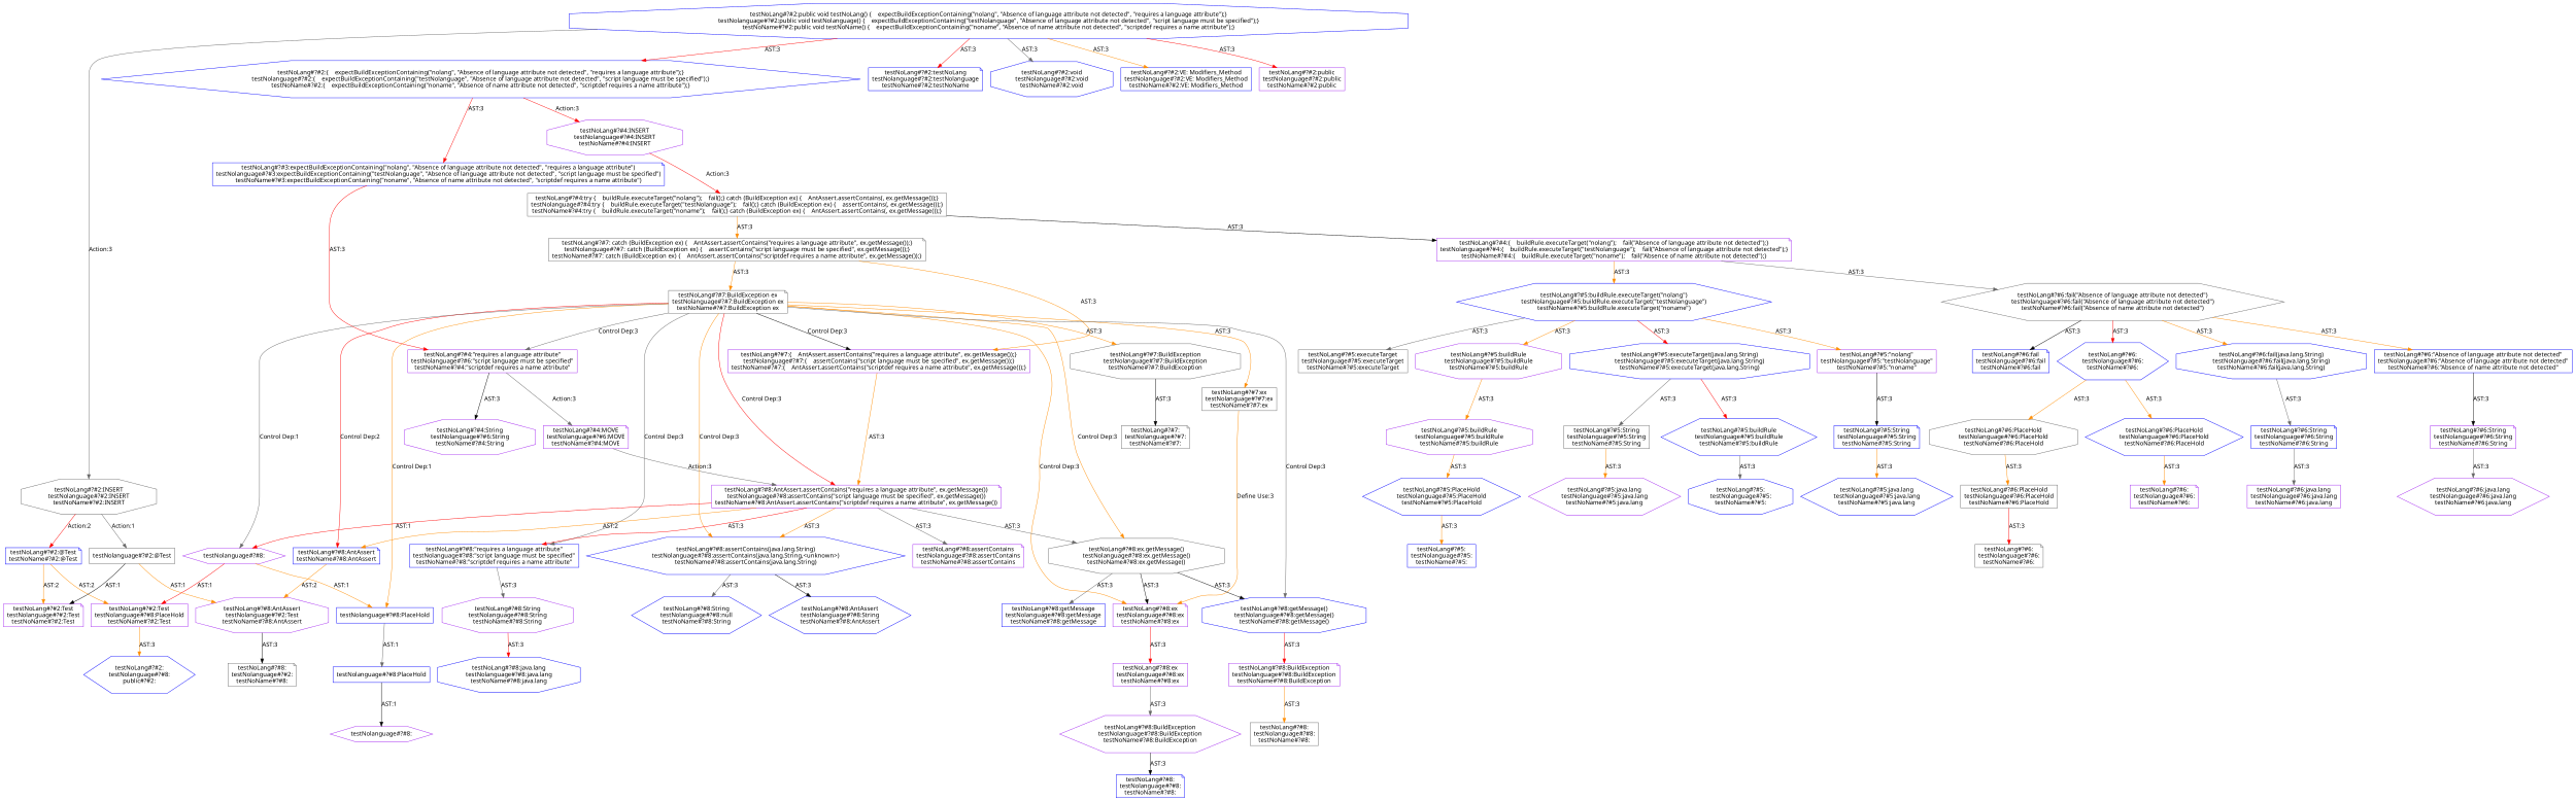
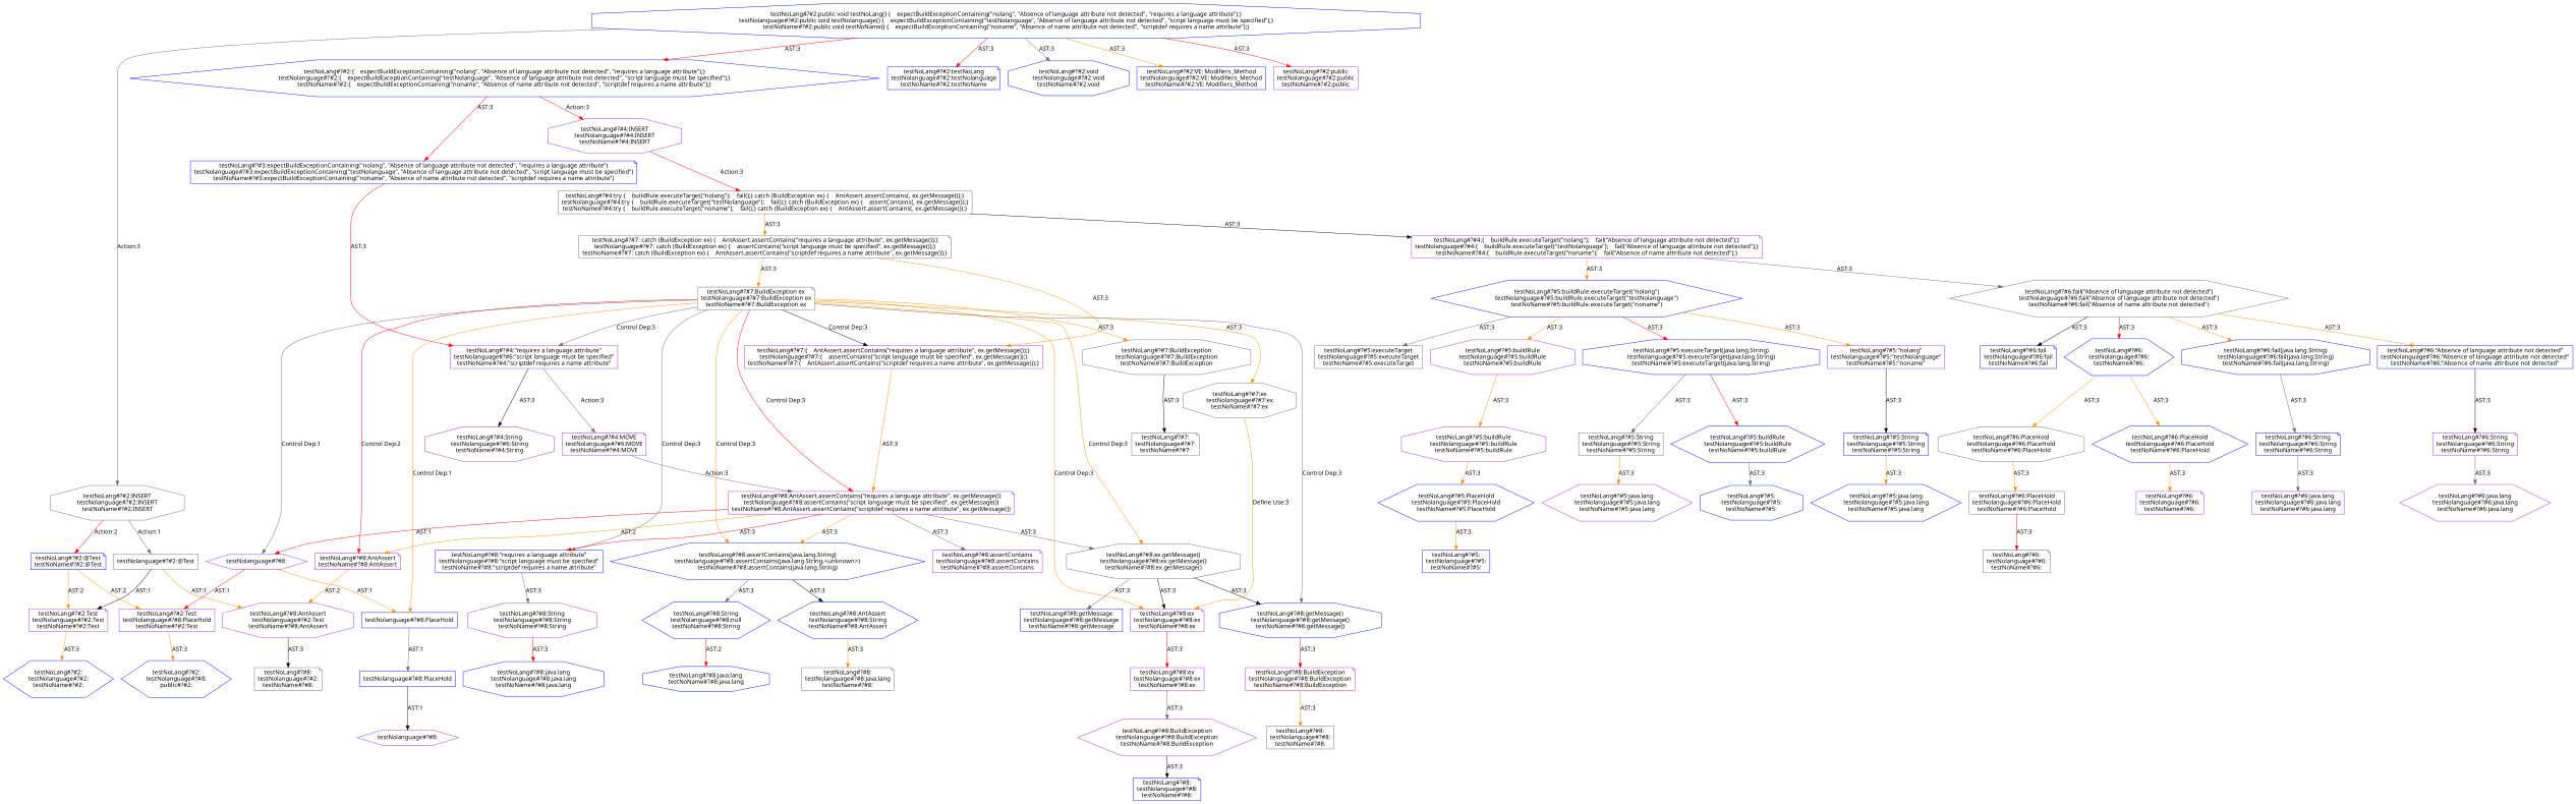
  digraph {
    fontname="Noto Sans"
    node [color=blue fontname="Noto Sans" shape=note]
    edge [color=darkorange fontname="Noto Sans"]
    n1 [color=gray40 label="testNoLang#?#2:INSERT\ntestNolanguage#?#2:INSERT\ntestNoName#?#2:INSERT" shape=octagon]
    n2 [label="testNoLang#?#2:@Test\ntestNoName#?#2:@Test"]
    n3 [color=gray40 label="testNolanguage#?#2:@Test" shape=box]
    n4 [color=purple label="testNoLang#?#2:Test\ntestNolanguage#?#2:Test\ntestNoName#?#2:Test"]
    n5 [color=purple label="testNoLang#?#2:Test\ntestNolanguage#?#8:PlaceHold\ntestNoName#?#2:Test" shape=box]
    n6 [color=purple label="testNoLang#?#8:AntAssert\ntestNolanguage#?#2:Test\ntestNoName#?#8:AntAssert" shape=octagon]
    n7 [label="testNoLang#?#2:public void testNoLang() \{    expectBuildExceptionContaining(\"nolang\", \"Absence of language attribute not detected\", \"requires a language attribute\");\}\ntestNolanguage#?#2:public void testNolanguage() \{    expectBuildExceptionContaining(\"testNolanguage\", \"Absence of language attribute not detected\", \"script language must be specified\");\}\ntestNoName#?#2:public void testNoName() \{    expectBuildExceptionContaining(\"noname\", \"Absence of name attribute not detected\", \"scriptdef requires a name attribute\");\}" shape=octagon]
    n8 [label="testNoLang#?#2:testNoLang\ntestNolanguage#?#2:testNolanguage\ntestNoName#?#2:testNoName"]
    n9 [label="testNoLang#?#2:void\ntestNolanguage#?#2:void\ntestNoName#?#2:void" shape=octagon]
    n10 [label="testNoLang#?#2:\{    expectBuildExceptionContaining(\"nolang\", \"Absence of language attribute not detected\", \"requires a language attribute\");\}\ntestNolanguage#?#2:\{    expectBuildExceptionContaining(\"testNolanguage\", \"Absence of language attribute not detected\", \"script language must be specified\");\}\ntestNoName#?#2:\{    expectBuildExceptionContaining(\"noname\", \"Absence of name attribute not detected\", \"scriptdef requires a name attribute\");\}" shape=hexagon]
    n11 [label="testNoLang#?#2:VE: Modifiers_Method\ntestNolanguage#?#2:VE: Modifiers_Method\ntestNoName#?#2:VE: Modifiers_Method" shape=box]
    n12 [color=purple label="testNoLang#?#2:public\ntestNolanguage#?#2:public\ntestNoName#?#2:public" shape=box]
    n13 [label="testNoLang#?#3:expectBuildExceptionContaining(\"nolang\", \"Absence of language attribute not detected\", \"requires a language attribute\")\ntestNolanguage#?#3:expectBuildExceptionContaining(\"testNolanguage\", \"Absence of language attribute not detected\", \"script language must be specified\")\ntestNoName#?#3:expectBuildExceptionContaining(\"noname\", \"Absence of name attribute not detected\", \"scriptdef requires a name attribute\")"]
    n14 [color=purple label="testNoLang#?#4:INSERT\ntestNolanguage#?#4:INSERT\ntestNoName#?#4:INSERT" shape=octagon]
    n15 [color=purple label="testNoLang#?#4:\"requires a language attribute\"\ntestNolanguage#?#6:\"script language must be specified\"\ntestNoName#?#4:\"scriptdef requires a name attribute\"" shape=box]
    n16 [color=gray40 label="testNoLang#?#4:try \{    buildRule.executeTarget(\"nolang\");    fail();\} catch (BuildException ex) \{    AntAssert.assertContains(, ex.getMessage());\}\ntestNolanguage#?#4:try \{    buildRule.executeTarget(\"testNolanguage\");    fail();\} catch (BuildException ex) \{    assertContains(, ex.getMessage());\}\ntestNoName#?#4:try \{    buildRule.executeTarget(\"noname\");    fail();\} catch (BuildException ex) \{    AntAssert.assertContains(, ex.getMessage());\}" shape=box]
    n17 [color=purple label="testNoLang#?#4:String\ntestNolanguage#?#6:String\ntestNoName#?#4:String" shape=octagon]
    n18 [color=purple label="testNoLang#?#4:MOVE\ntestNolanguage#?#6:MOVE\ntestNoName#?#4:MOVE"]
    n19 [color=purple label="testNoLang#?#4:\{    buildRule.executeTarget(\"nolang\");    fail(\"Absence of language attribute not detected\");\}\ntestNolanguage#?#4:\{    buildRule.executeTarget(\"testNolanguage\");    fail(\"Absence of language attribute not detected\");\}\ntestNoName#?#4:\{    buildRule.executeTarget(\"noname\");    fail(\"Absence of name attribute not detected\");\}"]
    n20 [color=gray40 label="testNoLang#?#7: catch (BuildException ex) \{    AntAssert.assertContains(\"requires a language attribute\", ex.getMessage());\}\ntestNolanguage#?#7: catch (BuildException ex) \{    assertContains(\"script language must be specified\", ex.getMessage());\}\ntestNoName#?#7: catch (BuildException ex) \{    AntAssert.assertContains(\"scriptdef requires a name attribute\", ex.getMessage());\}"]
    n21 [label="testNoLang#?#5:buildRule.executeTarget(\"nolang\")\ntestNolanguage#?#5:buildRule.executeTarget(\"testNolanguage\")\ntestNoName#?#5:buildRule.executeTarget(\"noname\")" shape=hexagon]
    n22 [color=gray40 label="testNoLang#?#6:fail(\"Absence of language attribute not detected\")\ntestNolanguage#?#6:fail(\"Absence of language attribute not detected\")\ntestNoName#?#6:fail(\"Absence of name attribute not detected\")" shape=hexagon]
    n23 [color=gray40 label="testNoLang#?#7:BuildException ex\ntestNolanguage#?#7:BuildException ex\ntestNoName#?#7:BuildException ex"]
    n24 [color=purple label="testNoLang#?#7:\{    AntAssert.assertContains(\"requires a language attribute\", ex.getMessage());\}\ntestNolanguage#?#7:\{    assertContains(\"script language must be specified\", ex.getMessage());\}\ntestNoName#?#7:\{    AntAssert.assertContains(\"scriptdef requires a name attribute\", ex.getMessage());\}" shape=box]
    n25 [color=gray40 label="testNoLang#?#5:executeTarget\ntestNolanguage#?#5:executeTarget\ntestNoName#?#5:executeTarget" shape=box]
    n26 [color=purple label="testNoLang#?#5:buildRule\ntestNolanguage#?#5:buildRule\ntestNoName#?#5:buildRule" shape=octagon]
    n27 [label="testNoLang#?#5:executeTarget(java.lang.String)\ntestNolanguage#?#5:executeTarget(java.lang.String)\ntestNoName#?#5:executeTarget(java.lang.String)" shape=octagon]
    n28 [color=purple label="testNoLang#?#5:\"nolang\"\ntestNolanguage#?#5:\"testNolanguage\"\ntestNoName#?#5:\"noname\"" shape=box]
    n29 [label="testNoLang#?#6:fail\ntestNolanguage#?#6:fail\ntestNoName#?#6:fail"]
    n30 [label="testNoLang#?#6:\ntestNolanguage#?#6:\ntestNoName#?#6:" shape=hexagon]
    n31 [label="testNoLang#?#6:fail(java.lang.String)\ntestNolanguage#?#6:fail(java.lang.String)\ntestNoName#?#6:fail(java.lang.String)" shape=octagon]
    n32 [label="testNoLang#?#6:\"Absence of language attribute not detected\"\ntestNolanguage#?#6:\"Absence of language attribute not detected\"\ntestNoName#?#6:\"Absence of name attribute not detected\"" shape=box]
    n33 [color=purple label="testNoLang#?#5:buildRule\ntestNolanguage#?#5:buildRule\ntestNoName#?#5:buildRule" shape=octagon]
    n34 [label="testNoLang#?#5:buildRule\ntestNolanguage#?#5:buildRule\ntestNoName#?#5:buildRule" shape=hexagon]
    n35 [color=gray40 label="testNoLang#?#5:String\ntestNolanguage#?#5:String\ntestNoName#?#5:String" shape=box]
    n36 [label="testNoLang#?#5:String\ntestNolanguage#?#5:String\ntestNoName#?#5:String"]
    n37 [label="testNoLang#?#5:PlaceHold\ntestNolanguage#?#5:PlaceHold\ntestNoName#?#5:PlaceHold" shape=hexagon]
    n38 [label="testNoLang#?#5:\ntestNolanguage#?#5:\ntestNoName#?#5:" shape=box]
    n39 [label="testNoLang#?#5:\ntestNolanguage#?#5:\ntestNoName#?#5:" shape=octagon]
    n40 [color=purple label="testNoLang#?#5:java.lang\ntestNolanguage#?#5:java.lang\ntestNoName#?#5:java.lang" shape=hexagon]
    n41 [label="testNoLang#?#5:java.lang\ntestNolanguage#?#5:java.lang\ntestNoName#?#5:java.lang" shape=hexagon]
    n42 [label="testNoLang#?#6:PlaceHold\ntestNolanguage#?#6:PlaceHold\ntestNoName#?#6:PlaceHold" shape=hexagon]
    n43 [color=gray40 label="testNoLang#?#6:PlaceHold\ntestNolanguage#?#6:PlaceHold\ntestNoName#?#6:PlaceHold" shape=octagon]
    n44 [label="testNoLang#?#6:String\ntestNolanguage#?#6:String\ntestNoName#?#6:String"]
    n45 [color=purple label="testNoLang#?#6:String\ntestNolanguage#?#6:String\ntestNoName#?#6:String"]
    n46 [color=purple label="testNoLang#?#6:\ntestNolanguage#?#6:\ntestNoName#?#6:"]
    n47 [color=gray40 label="testNoLang#?#6:PlaceHold\ntestNolanguage#?#6:PlaceHold\ntestNoName#?#6:PlaceHold" shape=box]
    n48 [color=gray40 label="testNoLang#?#6:\ntestNolanguage#?#6:\ntestNoName#?#6:"]
    n49 [color=purple label="testNoLang#?#6:java.lang\ntestNolanguage#?#6:java.lang\ntestNoName#?#6:java.lang" shape=box]
    n50 [color=purple label="testNoLang#?#6:java.lang\ntestNolanguage#?#6:java.lang\ntestNoName#?#6:java.lang" shape=hexagon]
-   n51 [color=gray40 label="testNoLang#?#7:ex\ntestNolanguage#?#7:ex\ntestNoName#?#7:ex" shape=box]
+   n51 [color=gray40 label="testNoLang#?#7:ex\ntestNolanguage#?#7:ex\ntestNoName#?#7:ex" shape=octagon]
    n52 [color=purple label="testNoLang#?#8:ex\ntestNolanguage#?#8:ex\ntestNoName#?#8:ex"]
    n53 [color=gray40 label="testNoLang#?#7:BuildException\ntestNolanguage#?#7:BuildException\ntestNoName#?#7:BuildException" shape=octagon]
    n54 [color=purple label="testNoLang#?#8:AntAssert.assertContains(\"requires a language attribute\", ex.getMessage())\ntestNolanguage#?#8:assertContains(\"script language must be specified\", ex.getMessage())\ntestNoName#?#8:AntAssert.assertContains(\"scriptdef requires a name attribute\", ex.getMessage())"]
-   n55 [label="testNoLang#?#8:AntAssert\ntestNoName#?#8:AntAssert"]
+   n55 [color=purple label="testNoLang#?#8:AntAssert\ntestNoName#?#8:AntAssert"]
    n56 [label="testNoLang#?#8:assertContains(java.lang.String)\ntestNolanguage#?#8:assertContains(java.lang.String,<unknown>)\ntestNoName#?#8:assertContains(java.lang.String)" shape=hexagon]
    n57 [label="testNoLang#?#8:\"requires a language attribute\"\ntestNolanguage#?#8:\"script language must be specified\"\ntestNoName#?#8:\"scriptdef requires a name attribute\"" shape=box]
    n58 [color=gray40 label="testNoLang#?#8:ex.getMessage()\ntestNolanguage#?#8:ex.getMessage()\ntestNoName#?#8:ex.getMessage()" shape=octagon]
    n59 [label="testNoLang#?#8:getMessage()\ntestNolanguage#?#8:getMessage()\ntestNoName#?#8:getMessage()" shape=octagon]
    n60 [label="testNolanguage#?#8:PlaceHold" shape=box]
    n61 [color=purple label="testNolanguage#?#8:" shape=hexagon]
    n62 [color=purple label="testNoLang#?#8:ex\ntestNolanguage#?#8:ex\ntestNoName#?#8:ex" shape=box]
    n63 [color=gray40 label="testNoLang#?#7:\ntestNolanguage#?#7:\ntestNoName#?#7:"]
    n64 [color=purple label="testNoLang#?#8:assertContains\ntestNolanguage#?#8:assertContains\ntestNoName#?#8:assertContains"]
    n65 [label="testNoLang#?#8:AntAssert\ntestNolanguage#?#8:String\ntestNoName#?#8:AntAssert" shape=hexagon]
    n66 [label="testNoLang#?#8:String\ntestNolanguage#?#8:null\ntestNoName#?#8:String" shape=hexagon]
    n67 [color=purple label="testNoLang#?#8:String\ntestNolanguage#?#8:String\ntestNoName#?#8:String" shape=octagon]
    n68 [label="testNoLang#?#8:getMessage\ntestNolanguage#?#8:getMessage\ntestNoName#?#8:getMessage" shape=box]
    n69 [color=purple label="testNoLang#?#8:BuildException\ntestNolanguage#?#8:BuildException\ntestNoName#?#8:BuildException"]
    n70 [label="testNolanguage#?#8:PlaceHold" shape=box]
    n71 [color=purple label="testNoLang#?#8:BuildException\ntestNolanguage#?#8:BuildException\ntestNoName#?#8:BuildException" shape=hexagon]
    n72 [label="testNoLang#?#8:\ntestNolanguage#?#8:\ntestNoName#?#8:"]
    n73 [color=gray40 label="testNoLang#?#8:\ntestNolanguage#?#2:\ntestNoName#?#8:"]
+   n74 [color=gray40 label="testNoLang#?#8:\ntestNolanguage#?#8:java.lang\ntestNoName#?#8:"]
+   n75 [label="testNoLang#?#8:java.lang\ntestNoName#?#8:java.lang" shape=octagon]
    n76 [label="testNoLang#?#8:java.lang\ntestNolanguage#?#8:java.lang\ntestNoName#?#8:java.lang" shape=octagon]
    n77 [color=gray40 label="testNoLang#?#8:\ntestNolanguage#?#8:\ntestNoName#?#8:" shape=box]
+   n78 [label="testNoLang#?#2:\ntestNolanguage#?#2:\ntestNoName#?#2:" shape=hexagon]
    n79 [label="testNoLang#?#2:\ntestNolanguage#?#8:\npublic#?#2:" shape=hexagon]
    n80 [color=purple label="testNolanguage#?#8:" shape=hexagon]
    n1 -> n2 [color=red label="Action:2"]
    n1 -> n3 [color=gray40 label="Action:1"]
    n2 -> n4 [label="AST:2"]
    n2 -> n5 [label="AST:2"]
    n3 -> n4 [color=black label="AST:1"]
    n3 -> n6 [label="AST:1"]
+   n4 -> n78 [label="AST:3"]
    n5 -> n79 [label="AST:3"]
    n6 -> n73 [color=black label="AST:3"]
    n7 -> n1 [color=gray40 label="Action:3"]
    n7 -> n8 [color=red label="AST:3"]
    n7 -> n9 [color=gray40 label="AST:3"]
    n7 -> n10 [color=red label="AST:3"]
    n7 -> n11 [label="AST:3"]
    n7 -> n12 [color=red label="AST:3"]
    n10 -> n13 [color=red label="AST:3"]
    n10 -> n14 [color=red label="Action:3"]
    n13 -> n15 [color=red label="AST:3"]
    n14 -> n16 [color=red label="Action:3"]
    n15 -> n17 [color=black label="AST:3"]
    n15 -> n18 [color=gray40 label="Action:3"]
    n16 -> n19 [color=black label="AST:3"]
    n16 -> n20 [label="AST:3"]
    n18 -> n54 [color=gray40 label="Action:3"]
    n19 -> n21 [label="AST:3"]
    n19 -> n22 [color=gray40 label="AST:3"]
    n20 -> n23 [label="AST:3"]
    n20 -> n24 [label="AST:3"]
    n21 -> n25 [color=gray40 label="AST:3"]
    n21 -> n26 [label="AST:3"]
    n21 -> n27 [color=red label="AST:3"]
    n21 -> n28 [label="AST:3"]
    n22 -> n29 [color=black label="AST:3"]
    n22 -> n30 [color=red label="AST:3"]
    n22 -> n31 [label="AST:3"]
    n22 -> n32 [label="AST:3"]
    n23 -> n15 [color=gray40 label="Control Dep:3"]
    n23 -> n24 [color=black label="Control Dep:3"]
    n23 -> n51 [label="AST:3"]
    n23 -> n52 [label="Control Dep:3"]
    n23 -> n53 [label="AST:3"]
    n23 -> n54 [color=red label="Control Dep:3"]
    n23 -> n55 [color=red label="Control Dep:2"]
    n23 -> n56 [label="Control Dep:3"]
    n23 -> n57 [color=gray40 label="Control Dep:3"]
    n23 -> n58 [label="Control Dep:3"]
    n23 -> n59 [color=gray40 label="Control Dep:3"]
    n23 -> n60 [label="Control Dep:1"]
    n23 -> n61 [color=gray40 label="Control Dep:1"]
    n24 -> n54 [label="AST:3"]
    n26 -> n33 [label="AST:3"]
    n27 -> n34 [color=red label="AST:3"]
    n27 -> n35 [color=gray40 label="AST:3"]
    n28 -> n36 [color=black label="AST:3"]
    n30 -> n42 [label="AST:3"]
    n30 -> n43 [label="AST:3"]
    n31 -> n44 [color=gray40 label="AST:3"]
    n32 -> n45 [color=black label="AST:3"]
    n33 -> n37 [label="AST:3"]
    n34 -> n39 [color=gray40 label="AST:3"]
    n35 -> n40 [label="AST:3"]
    n36 -> n41 [label="AST:3"]
    n37 -> n38 [label="AST:3"]
    n42 -> n46 [label="AST:3"]
    n43 -> n47 [label="AST:3"]
    n44 -> n49 [color=gray40 label="AST:3"]
    n45 -> n50 [color=gray40 label="AST:3"]
    n47 -> n48 [color=red label="AST:3"]
    n51 -> n52 [label="Define Use:3"]
    n52 -> n62 [color=red label="AST:3"]
    n53 -> n63 [color=black label="AST:3"]
    n54 -> n55 [label="AST:2"]
    n54 -> n56 [label="AST:3"]
    n54 -> n57 [color=red label="AST:3"]
    n54 -> n58 [color=gray40 label="AST:3"]
    n54 -> n61 [color=red label="AST:1"]
    n54 -> n64 [color=gray40 label="AST:3"]
    n55 -> n6 [label="AST:2"]
    n56 -> n65 [color=black label="AST:3"]
    n56 -> n66 [color=gray40 label="AST:3"]
    n57 -> n67 [color=gray40 label="AST:3"]
    n58 -> n52 [color=black label="AST:3"]
    n58 -> n59 [color=black label="AST:3"]
    n58 -> n68 [color=gray40 label="AST:3"]
    n59 -> n69 [color=red label="AST:3"]
    n60 -> n70 [color=gray40 label="AST:1"]
    n61 -> n5 [color=red label="AST:1"]
    n61 -> n60 [label="AST:1"]
    n62 -> n71 [color=gray40 label="AST:3"]
+   n65 -> n74 [label="AST:3"]
+   n66 -> n75 [color=red label="AST:2"]
    n67 -> n76 [color=red label="AST:3"]
    n69 -> n77 [label="AST:3"]
    n70 -> n80 [color=black label="AST:1"]
    n71 -> n72 [color=black label="AST:3"]
  }
